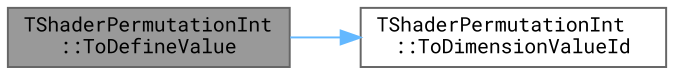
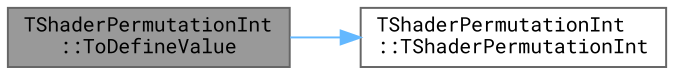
  digraph {
    rankdir=LR
    fontname="Roboto Mono"
    node [fontname="Roboto Mono" fontsize=10 shape=box style=filled]
    n1 [color=gray40 fillcolor=grey60 fontcolor=black height=0.2 label="TShaderPermutationInt\l::ToDefineValue" width=0.4]
-   n2 [color=grey40 fillcolor=white height=0.2 label="TShaderPermutationInt\l::ToDimensionValueId" width=0.4]
+   n2 [color=grey40 fillcolor=white height=0.2 label="TShaderPermutationInt\l::TShaderPermutationInt" width=0.4]
    n1 -> n2 [color=steelblue1 fontname="Roboto Mono" fontsize=10 labelfontname=Helvetica labelfontsize=10 style=solid]
  }
